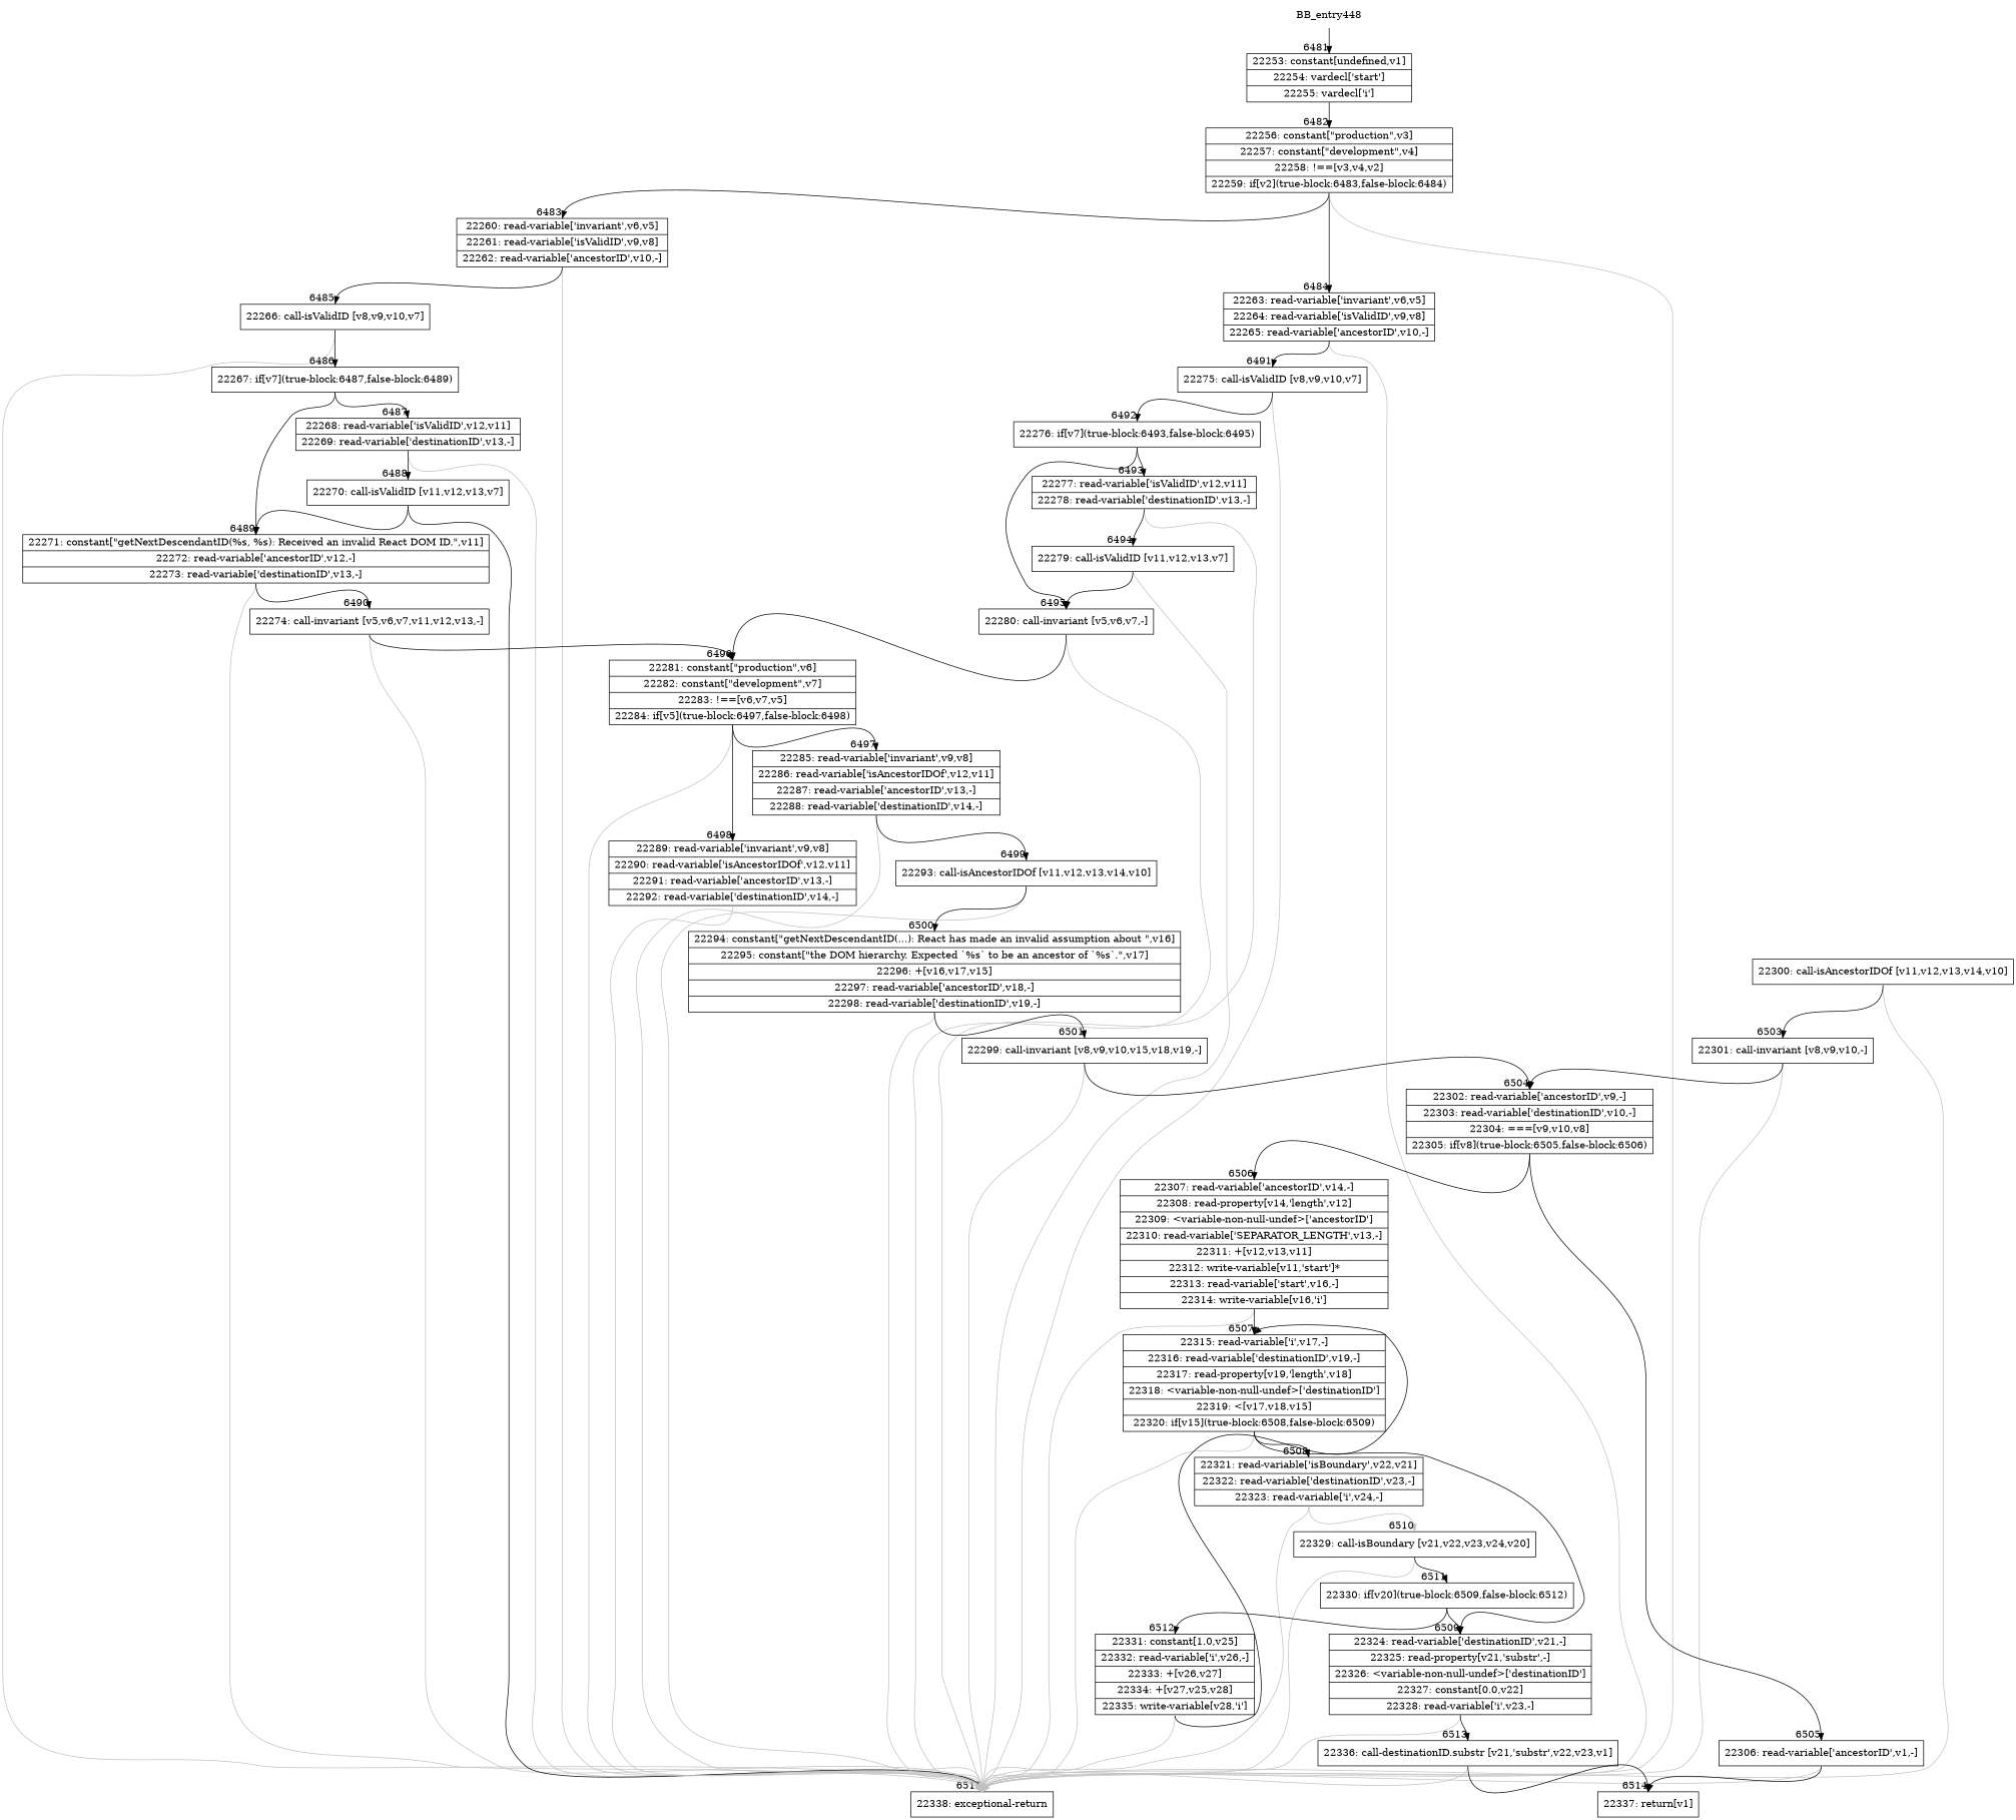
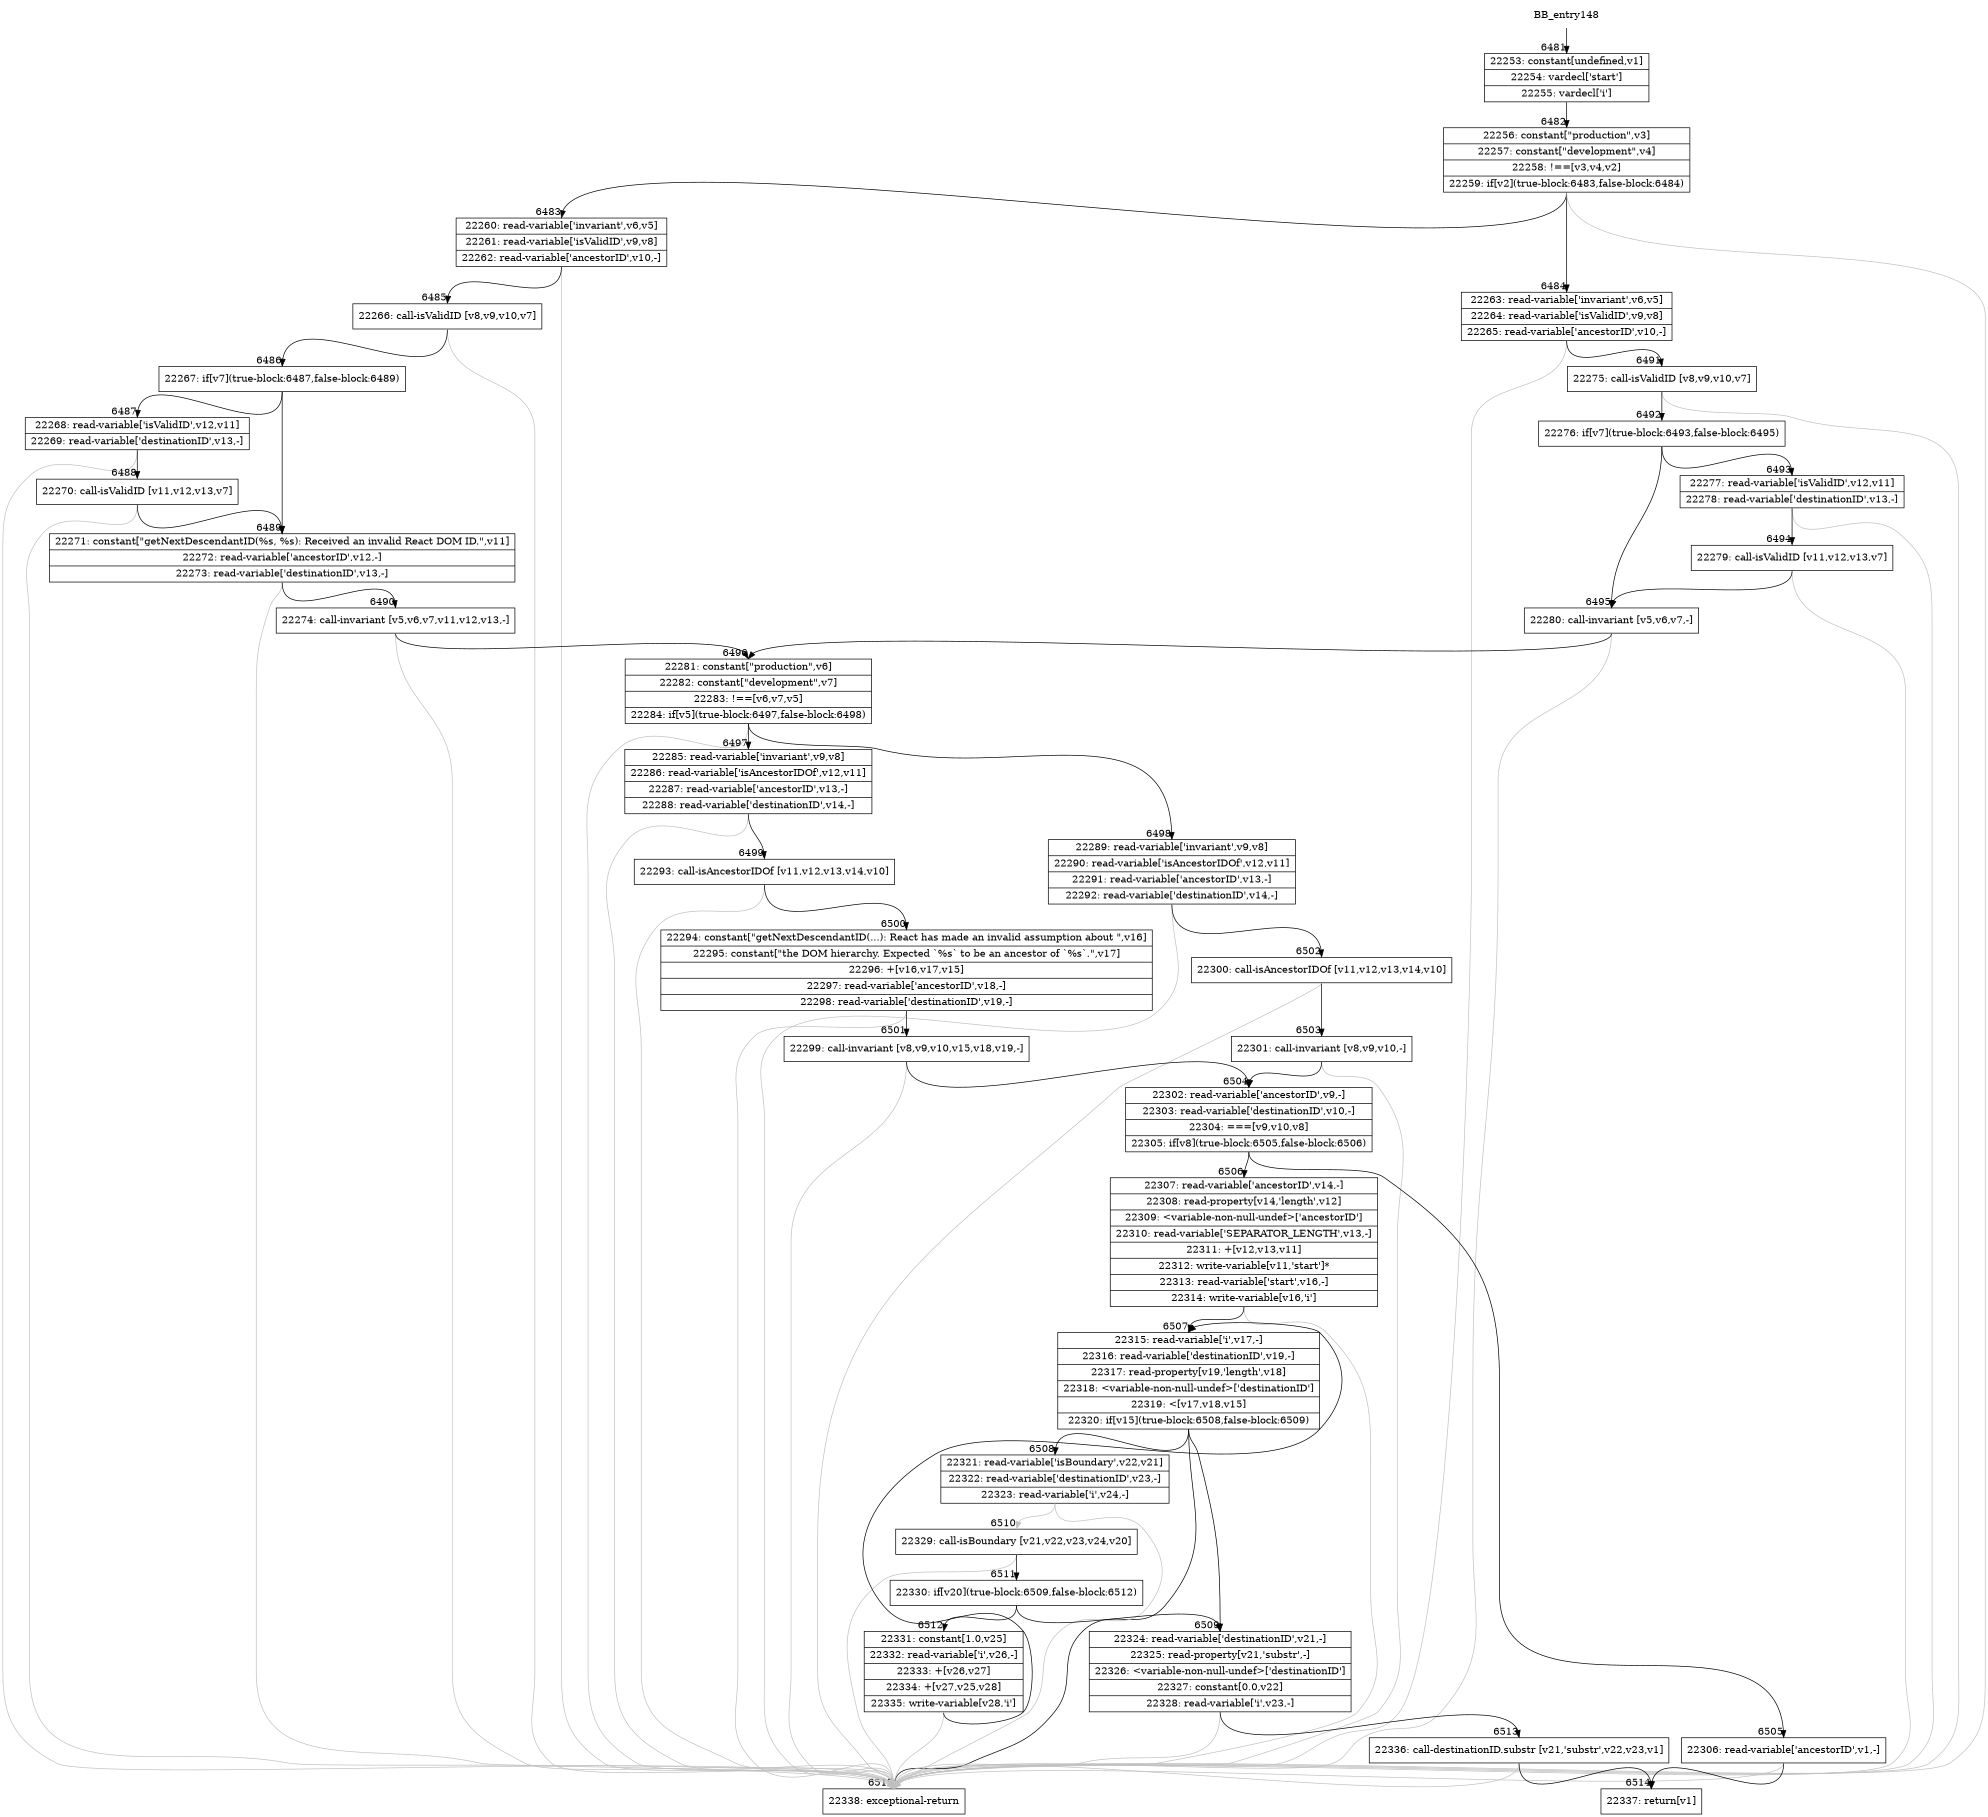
  digraph {
    rankdir=TD
    node [shape=record]
    edge [headport=n tailport=s]
-   BB_entry448 [shape=none]
+   BB_entry448 [shape=none label=BB_entry148]
    n2 [label="{22253: constant[undefined,v1]|22254: vardecl['start']|22255: vardecl['i']}"]
    n3 [label="{22256: constant[\"production\",v3]|22257: constant[\"development\",v4]|22258: !==[v3,v4,v2]|22259: if[v2](true-block:6483,false-block:6484)}"]
    n4 [label="{22260: read-variable['invariant',v6,v5]|22261: read-variable['isValidID',v9,v8]|22262: read-variable['ancestorID',v10,-]}"]
    n5 [label="{22263: read-variable['invariant',v6,v5]|22264: read-variable['isValidID',v9,v8]|22265: read-variable['ancestorID',v10,-]}"]
    n6 [label="{22338: exceptional-return}"]
    n7 [label="{22266: call-isValidID [v8,v9,v10,v7]}"]
    n8 [label="{22275: call-isValidID [v8,v9,v10,v7]}"]
    n9 [label="{22267: if[v7](true-block:6487,false-block:6489)}"]
    n10 [label="{22276: if[v7](true-block:6493,false-block:6495)}"]
    n11 [label="{22271: constant[\"getNextDescendantID(%s, %s): Received an invalid React DOM ID.\",v11]|22272: read-variable['ancestorID',v12,-]|22273: read-variable['destinationID',v13,-]}"]
    n12 [label="{22268: read-variable['isValidID',v12,v11]|22269: read-variable['destinationID',v13,-]}"]
    n13 [label="{22280: call-invariant [v5,v6,v7,-]}"]
    n14 [label="{22277: read-variable['isValidID',v12,v11]|22278: read-variable['destinationID',v13,-]}"]
    n15 [label="{22274: call-invariant [v5,v6,v7,v11,v12,v13,-]}"]
    n16 [label="{22270: call-isValidID [v11,v12,v13,v7]}"]
    n17 [label="{22281: constant[\"production\",v6]|22282: constant[\"development\",v7]|22283: !==[v6,v7,v5]|22284: if[v5](true-block:6497,false-block:6498)}"]
    n18 [label="{22285: read-variable['invariant',v9,v8]|22286: read-variable['isAncestorIDOf',v12,v11]|22287: read-variable['ancestorID',v13,-]|22288: read-variable['destinationID',v14,-]}"]
    n19 [label="{22289: read-variable['invariant',v9,v8]|22290: read-variable['isAncestorIDOf',v12,v11]|22291: read-variable['ancestorID',v13,-]|22292: read-variable['destinationID',v14,-]}"]
    n20 [label="{22293: call-isAncestorIDOf [v11,v12,v13,v14,v10]}"]
    n21 [label="{22300: call-isAncestorIDOf [v11,v12,v13,v14,v10]}"]
    n22 [label="{22279: call-isValidID [v11,v12,v13,v7]}"]
    n23 [label="{22294: constant[\"getNextDescendantID(...): React has made an invalid assumption about \",v16]|22295: constant[\"the DOM hierarchy. Expected `%s` to be an ancestor of `%s`.\",v17]|22296: +[v16,v17,v15]|22297: read-variable['ancestorID',v18,-]|22298: read-variable['destinationID',v19,-]}"]
    n24 [label="{22301: call-invariant [v8,v9,v10,-]}"]
    n25 [label="{22299: call-invariant [v8,v9,v10,v15,v18,v19,-]}"]
    n26 [label="{22302: read-variable['ancestorID',v9,-]|22303: read-variable['destinationID',v10,-]|22304: ===[v9,v10,v8]|22305: if[v8](true-block:6505,false-block:6506)}"]
    n27 [label="{22306: read-variable['ancestorID',v1,-]}"]
    n28 [label="{22307: read-variable['ancestorID',v14,-]|22308: read-property[v14,'length',v12]|22309: \<variable-non-null-undef\>['ancestorID']|22310: read-variable['SEPARATOR_LENGTH',v13,-]|22311: +[v12,v13,v11]|22312: write-variable[v11,'start']*|22313: read-variable['start',v16,-]|22314: write-variable[v16,'i']}"]
    n29 [label="{22337: return[v1]}"]
    n30 [label="{22315: read-variable['i',v17,-]|22316: read-variable['destinationID',v19,-]|22317: read-property[v19,'length',v18]|22318: \<variable-non-null-undef\>['destinationID']|22319: \<[v17,v18,v15]|22320: if[v15](true-block:6508,false-block:6509)}"]
    n31 [label="{22321: read-variable['isBoundary',v22,v21]|22322: read-variable['destinationID',v23,-]|22323: read-variable['i',v24,-]}"]
    n32 [label="{22324: read-variable['destinationID',v21,-]|22325: read-property[v21,'substr',-]|22326: \<variable-non-null-undef\>['destinationID']|22327: constant[0.0,v22]|22328: read-variable['i',v23,-]}"]
    n33 [label="{22329: call-isBoundary [v21,v22,v23,v24,v20]}"]
    n34 [label="{22336: call-destinationID.substr [v21,'substr',v22,v23,v1]}"]
    n35 [label="{22330: if[v20](true-block:6509,false-block:6512)}"]
    n36 [label="{22331: constant[1.0,v25]|22332: read-variable['i',v26,-]|22333: +[v26,v27]|22334: +[v27,v25,v28]|22335: write-variable[v28,'i']}"]
    BB_entry448 -> n2 [headlabel="    6481"]
    n2 -> n3 [headlabel="      6482"]
    n3 -> n4 [headlabel="      6483"]
    n3 -> n5 [headlabel="      6484"]
    n3 -> n6 [color=gray headlabel="      6515"]
    n4 -> n6 [color=gray]
    n4 -> n7 [headlabel="      6485"]
    n5 -> n6 [color=gray]
    n5 -> n8 [headlabel="      6491"]
    n7 -> n6 [color=gray]
    n7 -> n9 [headlabel="      6486"]
    n8 -> n6 [color=gray]
    n8 -> n10 [headlabel="      6492"]
    n9 -> n11 [headlabel="      6489"]
    n9 -> n12 [headlabel="      6487"]
    n10 -> n13 [headlabel="      6495"]
    n10 -> n14 [headlabel="      6493"]
    n11 -> n6 [color=gray]
    n11 -> n15 [headlabel="      6490"]
    n12 -> n6 [color=gray]
    n12 -> n16 [headlabel="      6488"]
    n13 -> n6 [color=gray]
    n13 -> n17
    n14 -> n6 [color=gray]
    n14 -> n22 [headlabel="      6494"]
    n15 -> n6 [color=gray]
    n15 -> n17 [headlabel="      6496"]
-   n16 -> n6 [color=black]
+   n16 -> n6 [color=gray]
    n16 -> n11
    n17 -> n6 [color=gray]
    n17 -> n18 [headlabel="      6497"]
    n17 -> n19 [headlabel="      6498"]
    n18 -> n6 [color=gray]
    n18 -> n20 [headlabel="      6499"]
    n19 -> n6 [color=gray]
+   n19 -> n21 [headlabel="      6502"]
    n20 -> n6 [color=gray]
    n20 -> n23 [headlabel="      6500"]
    n21 -> n6 [color=gray]
    n21 -> n24 [headlabel="      6503"]
    n22 -> n6 [color=gray]
    n22 -> n13
    n23 -> n6 [color=gray]
    n23 -> n25 [headlabel="      6501"]
    n24 -> n6 [color=gray]
    n24 -> n26
    n25 -> n6 [color=gray]
    n25 -> n26 [headlabel="      6504"]
    n26 -> n27 [headlabel="      6505"]
    n26 -> n28 [headlabel="      6506"]
    n27 -> n6 [color=gray]
    n27 -> n29 [headlabel="      6514"]
    n28 -> n6 [color=gray]
    n28 -> n30 [headlabel="      6507"]
-   n30 -> n6 [color=gray]
+   n30 -> n6 [color=black]
    n30 -> n31 [headlabel="      6508"]
    n30 -> n32 [headlabel="      6509"]
    n31 -> n6 [color=gray]
    n31 -> n33 [color=gray headlabel="      6510"]
    n32 -> n6 [color=gray]
    n32 -> n34 [headlabel="      6513"]
    n33 -> n6 [color=gray]
    n33 -> n35 [headlabel="      6511"]
    n34 -> n6 [color=gray]
    n34 -> n29
    n35 -> n32
    n35 -> n36 [headlabel="      6512"]
    n36 -> n6 [color=gray]
    n36 -> n30
  }
